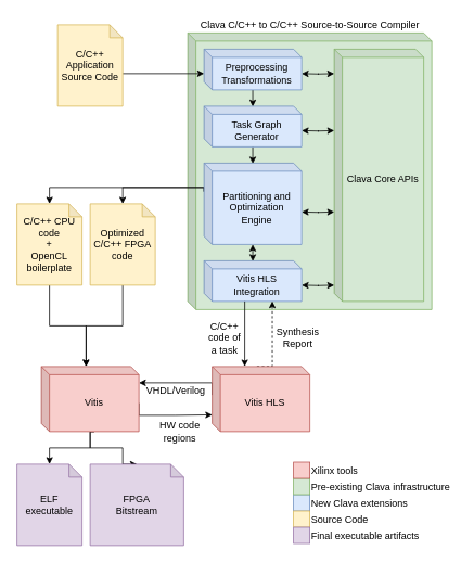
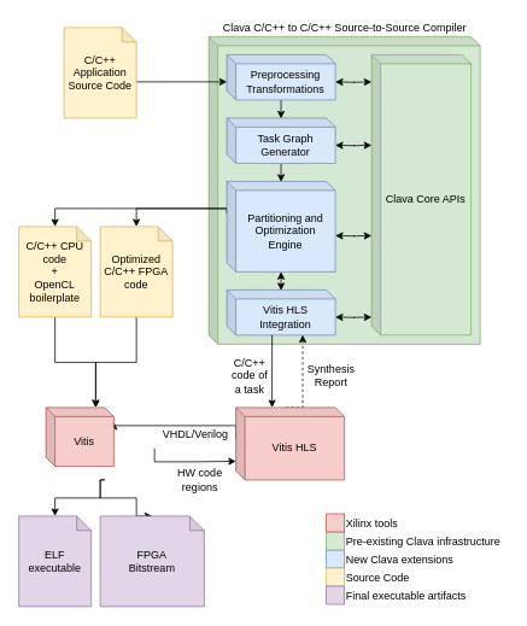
  <mxCell id="0" />
  <mxCell id="1" parent="0" />
  <mxCell id="2" value="" style="shape=cube;whiteSpace=wrap;html=1;boundedLbl=1;backgroundOutline=1;darkOpacity=0.05;darkOpacity2=0.1;size=10;fillColor=#d5e8d4;strokeColor=#82b366;" parent="1" vertex="1"><mxGeometry x="230" y="40" width="300" height="340" as="geometry" /></mxCell>
  <mxCell id="3" value="" style="endArrow=classic;html=1;rounded=0;exitX=1;exitY=0.6;exitDx=0;exitDy=0;exitPerimeter=0;entryX=0.067;entryY=0.147;entryDx=0;entryDy=0;entryPerimeter=0;" edge="1" parent="1" source="7" target="2"><mxGeometry width="50" height="50" relative="1" as="geometry"><mxPoint x="170" y="100" as="sourcePoint" /><mxPoint x="220" y="50" as="targetPoint" /></mxGeometry></mxCell>
  <mxCell id="4" style="edgeStyle=orthogonalEdgeStyle;rounded=0;orthogonalLoop=1;jettySize=auto;html=1;exitX=0;exitY=0;exitDx=65;exitDy=100;exitPerimeter=0;entryX=0.542;entryY=0.012;entryDx=0;entryDy=0;entryPerimeter=0;startArrow=classic;startFill=1;" edge="1" parent="1"><mxGeometry relative="1" as="geometry"><mxPoint x="309.88" y="300" as="sourcePoint" /><mxPoint x="309.92" y="320.6" as="targetPoint" /></mxGeometry></mxCell>
  <mxCell id="5" style="edgeStyle=orthogonalEdgeStyle;rounded=0;orthogonalLoop=1;jettySize=auto;html=1;exitX=0;exitY=0;exitDx=65;exitDy=100;exitPerimeter=0;entryX=0.542;entryY=0.012;entryDx=0;entryDy=0;entryPerimeter=0;" edge="1" parent="1"><mxGeometry relative="1" as="geometry"><mxPoint x="309.88" y="180" as="sourcePoint" /><mxPoint x="309.92" y="200.6" as="targetPoint" /></mxGeometry></mxCell>
  <mxCell id="6" style="edgeStyle=orthogonalEdgeStyle;rounded=0;orthogonalLoop=1;jettySize=auto;html=1;exitX=0;exitY=0;exitDx=65;exitDy=100;exitPerimeter=0;entryX=0.542;entryY=0.012;entryDx=0;entryDy=0;entryPerimeter=0;" edge="1" parent="1"><mxGeometry relative="1" as="geometry"><mxPoint x="309.88" y="110" as="sourcePoint" /><mxPoint x="309.92" y="130.6" as="targetPoint" /></mxGeometry></mxCell>
  <mxCell id="7" value="C/C++ Application Source Code" style="shape=note;whiteSpace=wrap;html=1;backgroundOutline=1;darkOpacity=0.05;size=16;fillColor=#fff2cc;strokeColor=#d6b656;" parent="1" vertex="1"><mxGeometry x="70" y="30" width="80" height="100" as="geometry" /></mxCell>
  <mxCell id="8" value="Vitis HLS Integration" style="shape=cube;whiteSpace=wrap;html=1;boundedLbl=1;backgroundOutline=1;darkOpacity=0.05;darkOpacity2=0.1;size=10;fillColor=#dae8fc;strokeColor=#6c8ebf;" parent="1" vertex="1"><mxGeometry x="250" y="320" width="120" height="50" as="geometry" /></mxCell>
  <mxCell id="9" style="edgeStyle=orthogonalEdgeStyle;rounded=0;orthogonalLoop=1;jettySize=auto;html=1;exitX=0;exitY=0;exitDx=65;exitDy=80;exitPerimeter=0;entryX=0.542;entryY=0;entryDx=0;entryDy=0;entryPerimeter=0;" parent="1" source="10" target="13" edge="1"><mxGeometry relative="1" as="geometry" /></mxCell>
  <mxCell id="10" value="Task Graph Generator" style="shape=cube;whiteSpace=wrap;html=1;boundedLbl=1;backgroundOutline=1;darkOpacity=0.05;darkOpacity2=0.1;size=10;fillColor=#dae8fc;strokeColor=#6c8ebf;" parent="1" vertex="1"><mxGeometry x="250" y="130" width="120" height="50" as="geometry" /></mxCell>
  <mxCell id="11" style="edgeStyle=orthogonalEdgeStyle;rounded=0;orthogonalLoop=1;jettySize=auto;html=1;exitX=0;exitY=0;exitDx=0;exitDy=35;exitPerimeter=0;" parent="1" source="13" target="27" edge="1"><mxGeometry relative="1" as="geometry"><Array as="points"><mxPoint x="250" y="230" /><mxPoint x="60" y="230" /></Array></mxGeometry></mxCell>
  <mxCell id="12" style="edgeStyle=orthogonalEdgeStyle;rounded=0;orthogonalLoop=1;jettySize=auto;html=1;exitX=0;exitY=0;exitDx=0;exitDy=35;exitPerimeter=0;entryX=0.5;entryY=0;entryDx=0;entryDy=0;entryPerimeter=0;" parent="1" source="13" target="29" edge="1"><mxGeometry relative="1" as="geometry"><Array as="points"><mxPoint x="250" y="230" /><mxPoint x="150" y="230" /></Array></mxGeometry></mxCell>
  <mxCell id="13" value="Partitioning and Optimization &lt;br&gt;Engine" style="shape=cube;whiteSpace=wrap;html=1;boundedLbl=1;backgroundOutline=1;darkOpacity=0.05;darkOpacity2=0.1;size=10;fillColor=#dae8fc;strokeColor=#6c8ebf;" parent="1" vertex="1"><mxGeometry x="250" y="200" width="120" height="100" as="geometry" /></mxCell>
  <mxCell id="14" value="Clava Core APIs" style="shape=cube;whiteSpace=wrap;html=1;boundedLbl=1;backgroundOutline=1;darkOpacity=0.05;darkOpacity2=0.1;size=10;fillColor=#d5e8d4;strokeColor=#82b366;" parent="1" vertex="1"><mxGeometry x="410" y="60" width="110" height="310" as="geometry" /></mxCell>
  <mxCell id="15" style="edgeStyle=orthogonalEdgeStyle;rounded=0;orthogonalLoop=1;jettySize=auto;html=1;exitX=0;exitY=0;exitDx=55;exitDy=0;exitPerimeter=0;entryX=0.699;entryY=0.996;entryDx=0;entryDy=0;entryPerimeter=0;dashed=1;" parent="1" source="17" target="8" edge="1"><mxGeometry relative="1" as="geometry"><Array as="points"><mxPoint x="334" y="450" /></Array></mxGeometry></mxCell>
  <mxCell id="16" style="edgeStyle=orthogonalEdgeStyle;rounded=0;orthogonalLoop=1;jettySize=auto;html=1;exitX=0;exitY=0;exitDx=0;exitDy=35;exitPerimeter=0;entryX=1;entryY=0.25;entryDx=0;entryDy=0;entryPerimeter=0;" parent="1" source="17" target="21" edge="1"><mxGeometry relative="1" as="geometry"><Array as="points"><mxPoint x="260" y="470" /></Array></mxGeometry></mxCell>
  <mxCell id="17" value="Vitis HLS" style="shape=cube;whiteSpace=wrap;html=1;boundedLbl=1;backgroundOutline=1;darkOpacity=0.05;darkOpacity2=0.1;size=10;fillColor=#f8cecc;strokeColor=#b85450;" parent="1" vertex="1"><mxGeometry x="260" y="450" width="120" height="80" as="geometry" /></mxCell>
  <mxCell id="18" style="edgeStyle=orthogonalEdgeStyle;rounded=0;orthogonalLoop=1;jettySize=auto;html=1;exitX=0;exitY=0;exitDx=120;exitDy=45;exitPerimeter=0;entryX=0.001;entryY=0.743;entryDx=0;entryDy=0;entryPerimeter=0;" parent="1" source="21" target="17" edge="1"><mxGeometry relative="1" as="geometry"><Array as="points"><mxPoint x="170" y="510" /><mxPoint x="215" y="510" /></Array></mxGeometry></mxCell>
  <mxCell id="19" style="edgeStyle=orthogonalEdgeStyle;rounded=0;orthogonalLoop=1;jettySize=auto;html=1;exitX=0;exitY=0;exitDx=65;exitDy=80;exitPerimeter=0;entryX=0.5;entryY=0;entryDx=0;entryDy=0;entryPerimeter=0;" parent="1" source="21" target="30" edge="1"><mxGeometry relative="1" as="geometry"><Array as="points"><mxPoint x="110" y="530" /><mxPoint x="110" y="550" /><mxPoint x="60" y="550" /></Array></mxGeometry></mxCell>
  <mxCell id="20" style="edgeStyle=orthogonalEdgeStyle;rounded=0;orthogonalLoop=1;jettySize=auto;html=1;exitX=0;exitY=0;exitDx=65;exitDy=80;exitPerimeter=0;entryX=0.5;entryY=0;entryDx=0;entryDy=0;entryPerimeter=0;" parent="1" source="21" target="31" edge="1"><mxGeometry relative="1" as="geometry"><Array as="points"><mxPoint x="110" y="530" /><mxPoint x="110" y="550" /><mxPoint x="150" y="550" /></Array></mxGeometry></mxCell>
- <mxCell id="21" value="Vitis" style="shape=cube;whiteSpace=wrap;html=1;boundedLbl=1;backgroundOutline=1;darkOpacity=0.05;darkOpacity2=0.1;size=10;fillColor=#f8cecc;strokeColor=#b85450;" parent="1" vertex="1"><mxGeometry x="50" y="450" width="120" height="80" as="geometry" /></mxCell>
+ <mxCell id="21" value="Vitis" style="shape=cube;whiteSpace=wrap;html=1;boundedLbl=1;backgroundOutline=1;darkOpacity=0.05;darkOpacity2=0.1;size=10;fillColor=#f8cecc;strokeColor=#b85450;" parent="1" vertex="1"><mxGeometry x="50" y="450" width="75" height="65" as="geometry" /></mxCell>
  <mxCell id="22" value="C/C++ &lt;br&gt;code of &lt;br&gt;a task" style="text;html=1;align=center;verticalAlign=middle;resizable=0;points=[];autosize=1;strokeColor=none;fillColor=none;" parent="1" vertex="1"><mxGeometry x="250" y="390" width="50" height="50" as="geometry" /></mxCell>
  <mxCell id="23" value="Synthesis &lt;br&gt;Report" style="text;html=1;align=center;verticalAlign=middle;resizable=0;points=[];autosize=1;strokeColor=none;fillColor=none;" parent="1" vertex="1"><mxGeometry x="330" y="400" width="70" height="30" as="geometry" /></mxCell>
  <mxCell id="24" value="HW code &lt;br&gt;regions" style="text;html=1;align=center;verticalAlign=middle;resizable=0;points=[];autosize=1;strokeColor=none;fillColor=none;" parent="1" vertex="1"><mxGeometry x="190" y="515" width="60" height="30" as="geometry" /></mxCell>
  <mxCell id="25" value="VHDL/Verilog" style="text;html=1;align=center;verticalAlign=middle;resizable=0;points=[];autosize=1;strokeColor=none;fillColor=none;" parent="1" vertex="1"><mxGeometry x="170" y="470" width="90" height="20" as="geometry" /></mxCell>
  <mxCell id="26" style="edgeStyle=orthogonalEdgeStyle;rounded=0;orthogonalLoop=1;jettySize=auto;html=1;exitX=0.5;exitY=1;exitDx=0;exitDy=0;exitPerimeter=0;entryX=0;entryY=0;entryDx=55;entryDy=0;entryPerimeter=0;" parent="1" source="27" target="21" edge="1"><mxGeometry relative="1" as="geometry" /></mxCell>
  <mxCell id="27" value="C/C++ CPU code&lt;br&gt;+&lt;br&gt;OpenCL boilerplate" style="shape=note;whiteSpace=wrap;html=1;backgroundOutline=1;darkOpacity=0.05;size=16;fillColor=#fff2cc;strokeColor=#d6b656;" parent="1" vertex="1"><mxGeometry y="250" width="80" height="100" as="geometry" x="20" /></mxCell>
  <mxCell id="28" style="edgeStyle=orthogonalEdgeStyle;rounded=0;orthogonalLoop=1;jettySize=auto;html=1;exitX=0.5;exitY=1;exitDx=0;exitDy=0;exitPerimeter=0;entryX=0;entryY=0;entryDx=55;entryDy=0;entryPerimeter=0;" parent="1" source="29" target="21" edge="1"><mxGeometry relative="1" as="geometry" /></mxCell>
  <mxCell id="29" value="Optimized C/C++ FPGA code" style="shape=note;whiteSpace=wrap;html=1;backgroundOutline=1;darkOpacity=0.05;size=16;fillColor=#fff2cc;strokeColor=#d6b656;" parent="1" vertex="1"><mxGeometry x="110" y="250" width="80" height="100" as="geometry" /></mxCell>
  <mxCell id="30" value="ELF executable" style="shape=note;whiteSpace=wrap;html=1;backgroundOutline=1;darkOpacity=0.05;size=16;fillColor=#e1d5e7;strokeColor=#9673a6;" parent="1" vertex="1"><mxGeometry y="570" width="80" height="100" as="geometry" x="20" /></mxCell>
  <mxCell id="31" value="FPGA&lt;br&gt;Bitstream" style="shape=note;whiteSpace=wrap;html=1;backgroundOutline=1;darkOpacity=0.05;size=16;fillColor=#e1d5e7;strokeColor=#9673a6;" parent="1" vertex="1"><mxGeometry x="110" y="570" width="115" height="100" as="geometry" /></mxCell>
  <mxCell id="32" value="Clava C/C++ to C/C++ Source-to-Source Compiler" style="text;html=1;align=center;verticalAlign=middle;resizable=0;points=[];autosize=1;strokeColor=none;fillColor=none;" parent="1" vertex="1"><mxGeometry x="240" width="280" height="20" as="geometry" y="20" /></mxCell>
  <mxCell id="33" value="" style="rounded=0;whiteSpace=wrap;html=1;fillColor=#dae8fc;strokeColor=#6c8ebf;align=left;" parent="1" vertex="1"><mxGeometry x="360" y="607.5" width="20" height="20" as="geometry" /></mxCell>
  <mxCell id="34" value="New Clava extensions" style="text;html=1;strokeColor=none;fillColor=none;align=left;verticalAlign=middle;whiteSpace=wrap;rounded=0;" parent="1" vertex="1"><mxGeometry x="380" y="605" width="140" height="25" as="geometry" /></mxCell>
  <mxCell id="35" value="" style="rounded=0;whiteSpace=wrap;html=1;fillColor=#fff2cc;strokeColor=#d6b656;align=left;" parent="1" vertex="1"><mxGeometry x="360" y="627.5" width="20" height="20" as="geometry" /></mxCell>
  <mxCell id="36" value="" style="rounded=0;whiteSpace=wrap;html=1;fillColor=#e1d5e7;strokeColor=#9673a6;align=left;" parent="1" vertex="1"><mxGeometry x="360" y="647.5" width="20" height="20" as="geometry" /></mxCell>
  <mxCell id="37" value="Source Code" style="text;html=1;strokeColor=none;fillColor=none;align=left;verticalAlign=middle;whiteSpace=wrap;rounded=0;" parent="1" vertex="1"><mxGeometry x="380" y="625" width="140" height="25" as="geometry" /></mxCell>
  <mxCell id="38" value="Final executable artifacts" style="text;html=1;strokeColor=none;fillColor=none;align=left;verticalAlign=middle;whiteSpace=wrap;rounded=0;" parent="1" vertex="1"><mxGeometry x="380" y="645" width="140" height="25" as="geometry" /></mxCell>
  <mxCell id="39" value="" style="rounded=0;whiteSpace=wrap;html=1;fillColor=#d5e8d4;strokeColor=#82b366;align=left;" parent="1" vertex="1"><mxGeometry x="360" y="587.5" width="20" height="20" as="geometry" /></mxCell>
  <mxCell id="40" value="Xilinx tools" style="text;html=1;strokeColor=none;fillColor=none;align=left;verticalAlign=middle;whiteSpace=wrap;rounded=0;" parent="1" vertex="1"><mxGeometry x="380" y="565" width="140" height="25" as="geometry" /></mxCell>
  <mxCell id="41" value="" style="rounded=0;whiteSpace=wrap;html=1;fillColor=#f8cecc;strokeColor=#b85450;align=left;" parent="1" vertex="1"><mxGeometry x="360" y="567.5" width="20" height="20" as="geometry" /></mxCell>
  <mxCell id="42" value="Pre-existing Clava infrastructure" style="text;html=1;strokeColor=none;fillColor=none;align=left;verticalAlign=middle;whiteSpace=wrap;rounded=0;" parent="1" vertex="1"><mxGeometry x="380" y="585" width="180" height="25" as="geometry" /></mxCell>
  <mxCell id="43" value="Preprocessing Transformations" style="shape=cube;whiteSpace=wrap;html=1;boundedLbl=1;backgroundOutline=1;darkOpacity=0.05;darkOpacity2=0.1;size=10;fillColor=#dae8fc;strokeColor=#6c8ebf;" vertex="1" parent="1"><mxGeometry x="250" y="60" width="120" height="50" as="geometry" /></mxCell>
  <mxCell id="44" value="" style="endArrow=classic;html=1;rounded=0;entryX=0.333;entryY=0;entryDx=0;entryDy=0;entryPerimeter=0;" edge="1" parent="1" target="17"><mxGeometry width="50" height="50" relative="1" as="geometry"><mxPoint x="300" y="370" as="sourcePoint" /><mxPoint x="300" y="440" as="targetPoint" /></mxGeometry></mxCell>
  <mxCell id="45" style="edgeStyle=orthogonalEdgeStyle;rounded=0;orthogonalLoop=1;jettySize=auto;html=1;exitX=0;exitY=0;exitDx=65;exitDy=100;exitPerimeter=0;startArrow=classic;startFill=1;" edge="1" parent="1"><mxGeometry relative="1" as="geometry"><mxPoint x="370" y="350" as="sourcePoint" /><mxPoint x="410" y="350" as="targetPoint" /></mxGeometry></mxCell>
  <mxCell id="46" style="edgeStyle=orthogonalEdgeStyle;rounded=0;orthogonalLoop=1;jettySize=auto;html=1;exitX=0;exitY=0;exitDx=65;exitDy=100;exitPerimeter=0;startArrow=classic;startFill=1;" edge="1" parent="1"><mxGeometry relative="1" as="geometry"><mxPoint x="370" y="260" as="sourcePoint" /><mxPoint x="410" y="260" as="targetPoint" /></mxGeometry></mxCell>
  <mxCell id="47" style="edgeStyle=orthogonalEdgeStyle;rounded=0;orthogonalLoop=1;jettySize=auto;html=1;exitX=0;exitY=0;exitDx=65;exitDy=100;exitPerimeter=0;startArrow=classic;startFill=1;" edge="1" parent="1"><mxGeometry relative="1" as="geometry"><mxPoint x="370" y="160" as="sourcePoint" /><mxPoint x="410" y="160" as="targetPoint" /></mxGeometry></mxCell>
  <mxCell id="48" style="edgeStyle=orthogonalEdgeStyle;rounded=0;orthogonalLoop=1;jettySize=auto;html=1;exitX=0;exitY=0;exitDx=65;exitDy=100;exitPerimeter=0;startArrow=classic;startFill=1;" edge="1" parent="1"><mxGeometry relative="1" as="geometry"><mxPoint x="370" y="90" as="sourcePoint" /><mxPoint x="410" y="90" as="targetPoint" /></mxGeometry></mxCell>
